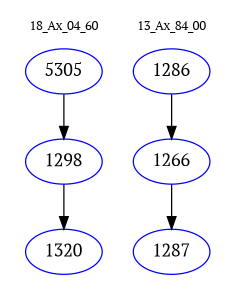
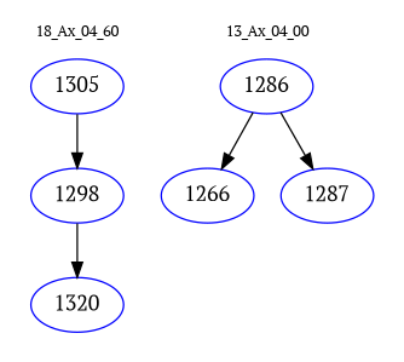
  digraph {
    fontname="PT Serif"
    node [color=blue fontname="PT Serif"]
    edge [color=black fontname="PT Serif"]
-   n1 [label=5305]
+   n1 [label=1305]
    n2 [label=1298]
    n3 [label=1320]
    n4 [label=1286]
    n5 [label=1266]
    n6 [label=1287]
    subgraph cluster_1 {
      color=white
      fontsize=10
      label="18_Ax_04_60"
      n1
      n2
      n3
    }
    subgraph cluster_2 {
      color=white
      fontsize=10
-     label="13_Ax_84_00"
+     label="13_Ax_04_00"
      n4
      n5
      n6
    }
    n1 -> n2
    n2 -> n3
    n4 -> n5
-   n5 -> n6
+   n4 -> n6
  }
